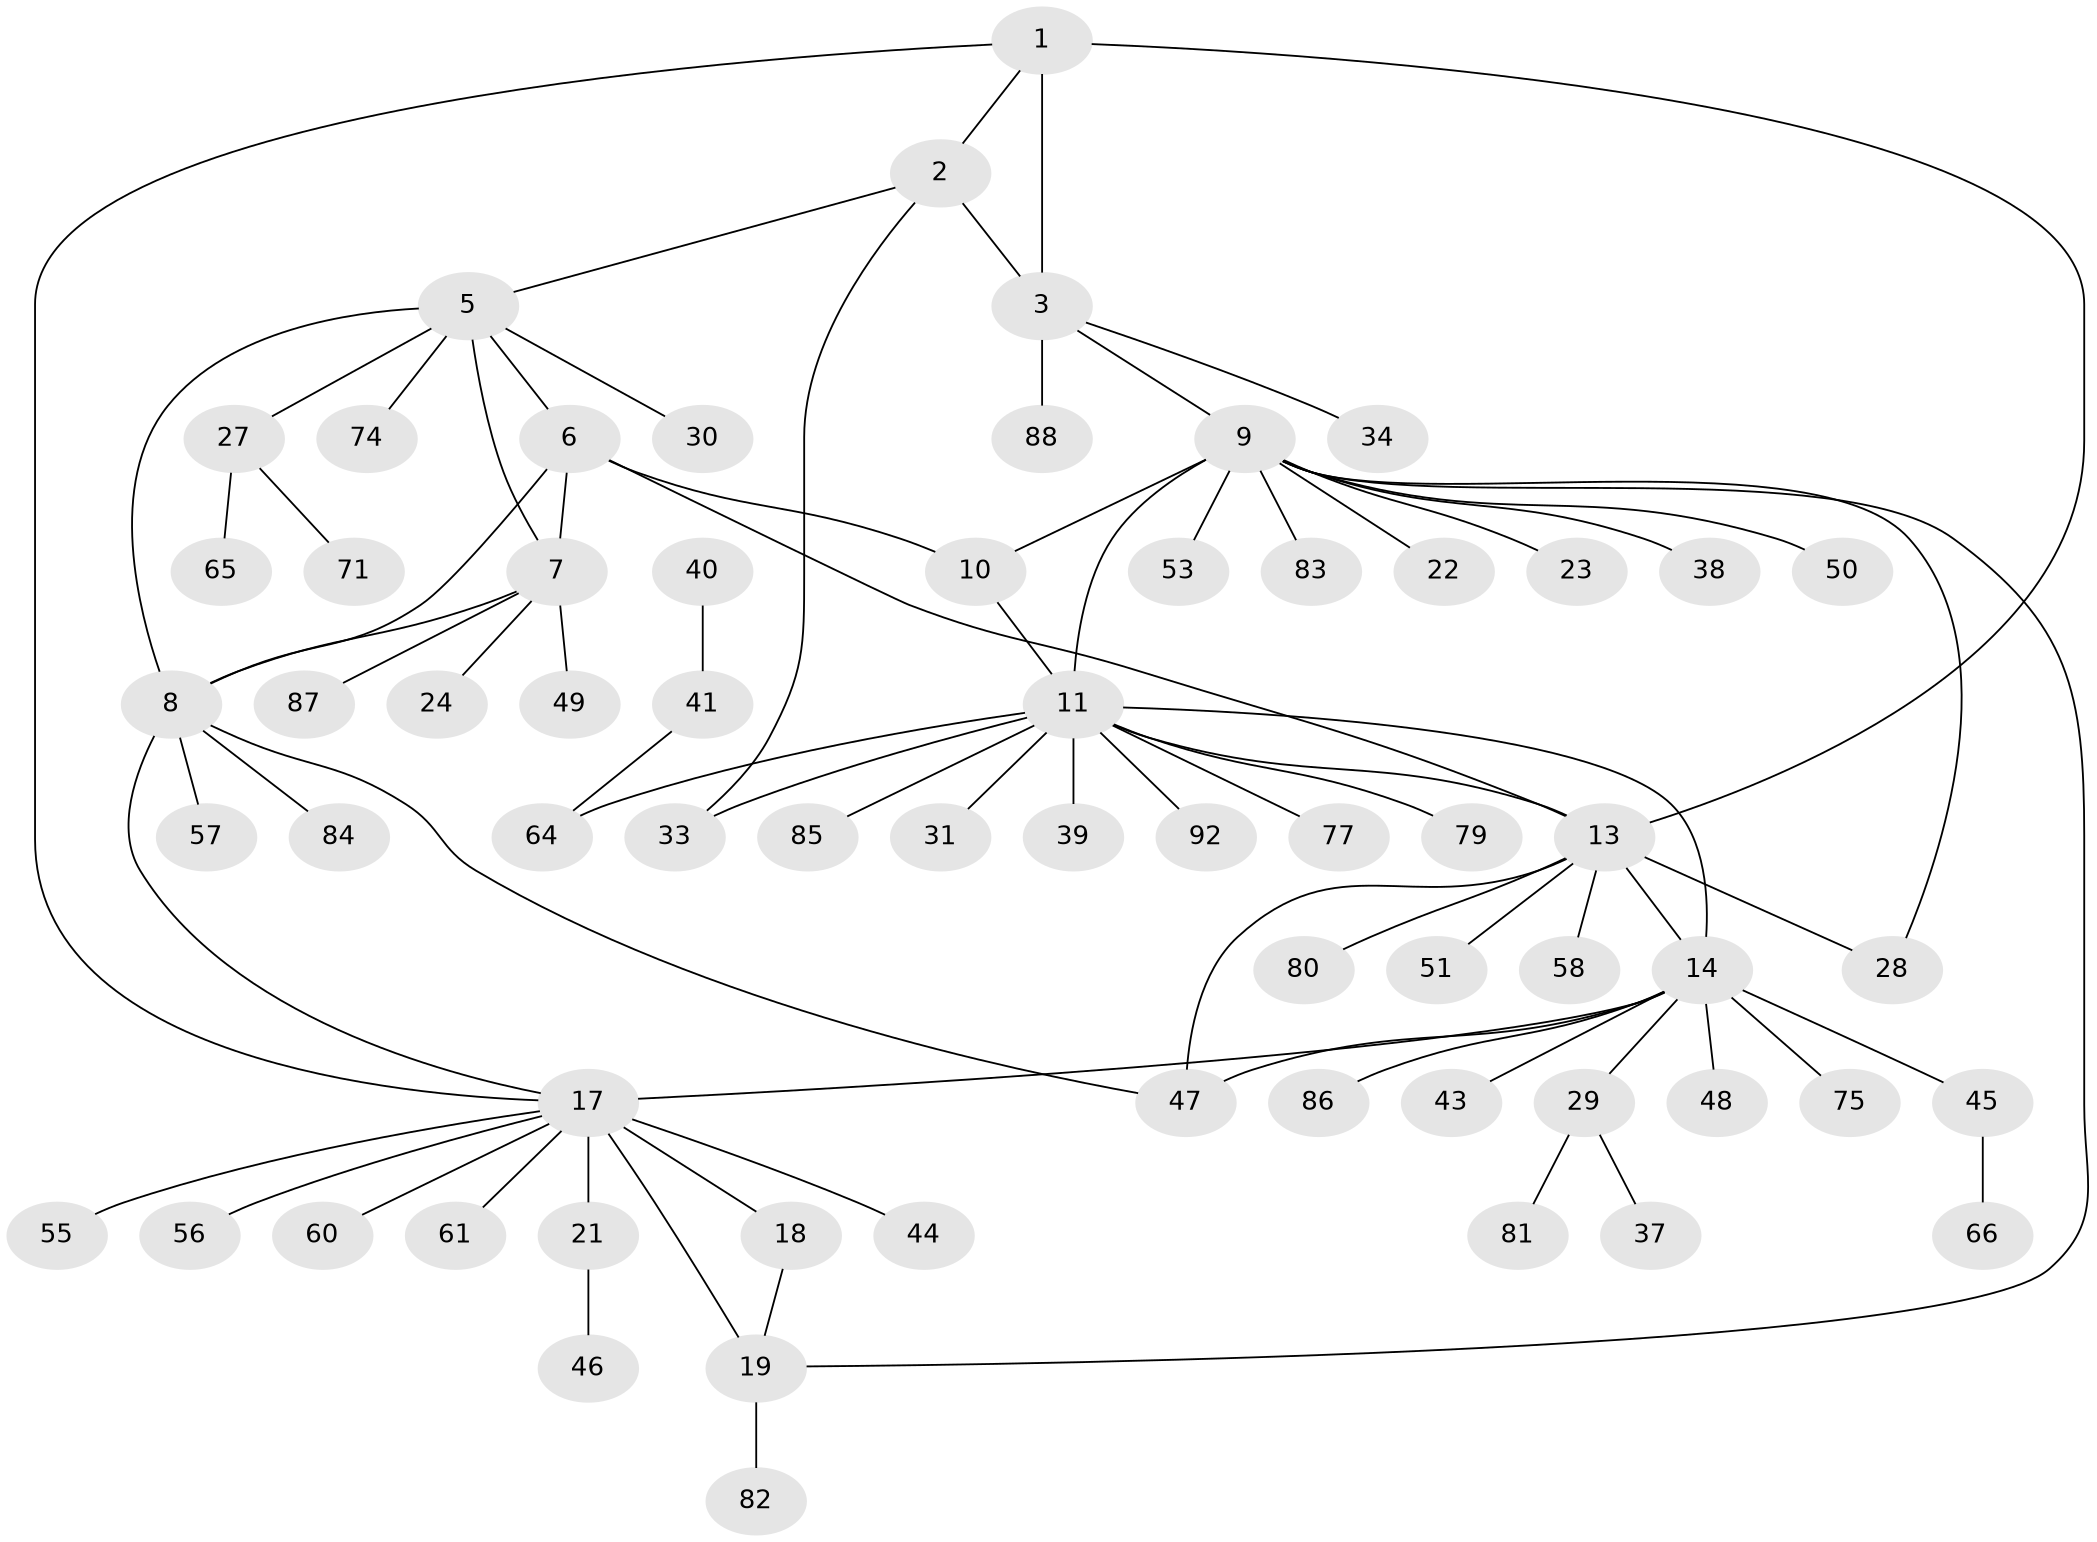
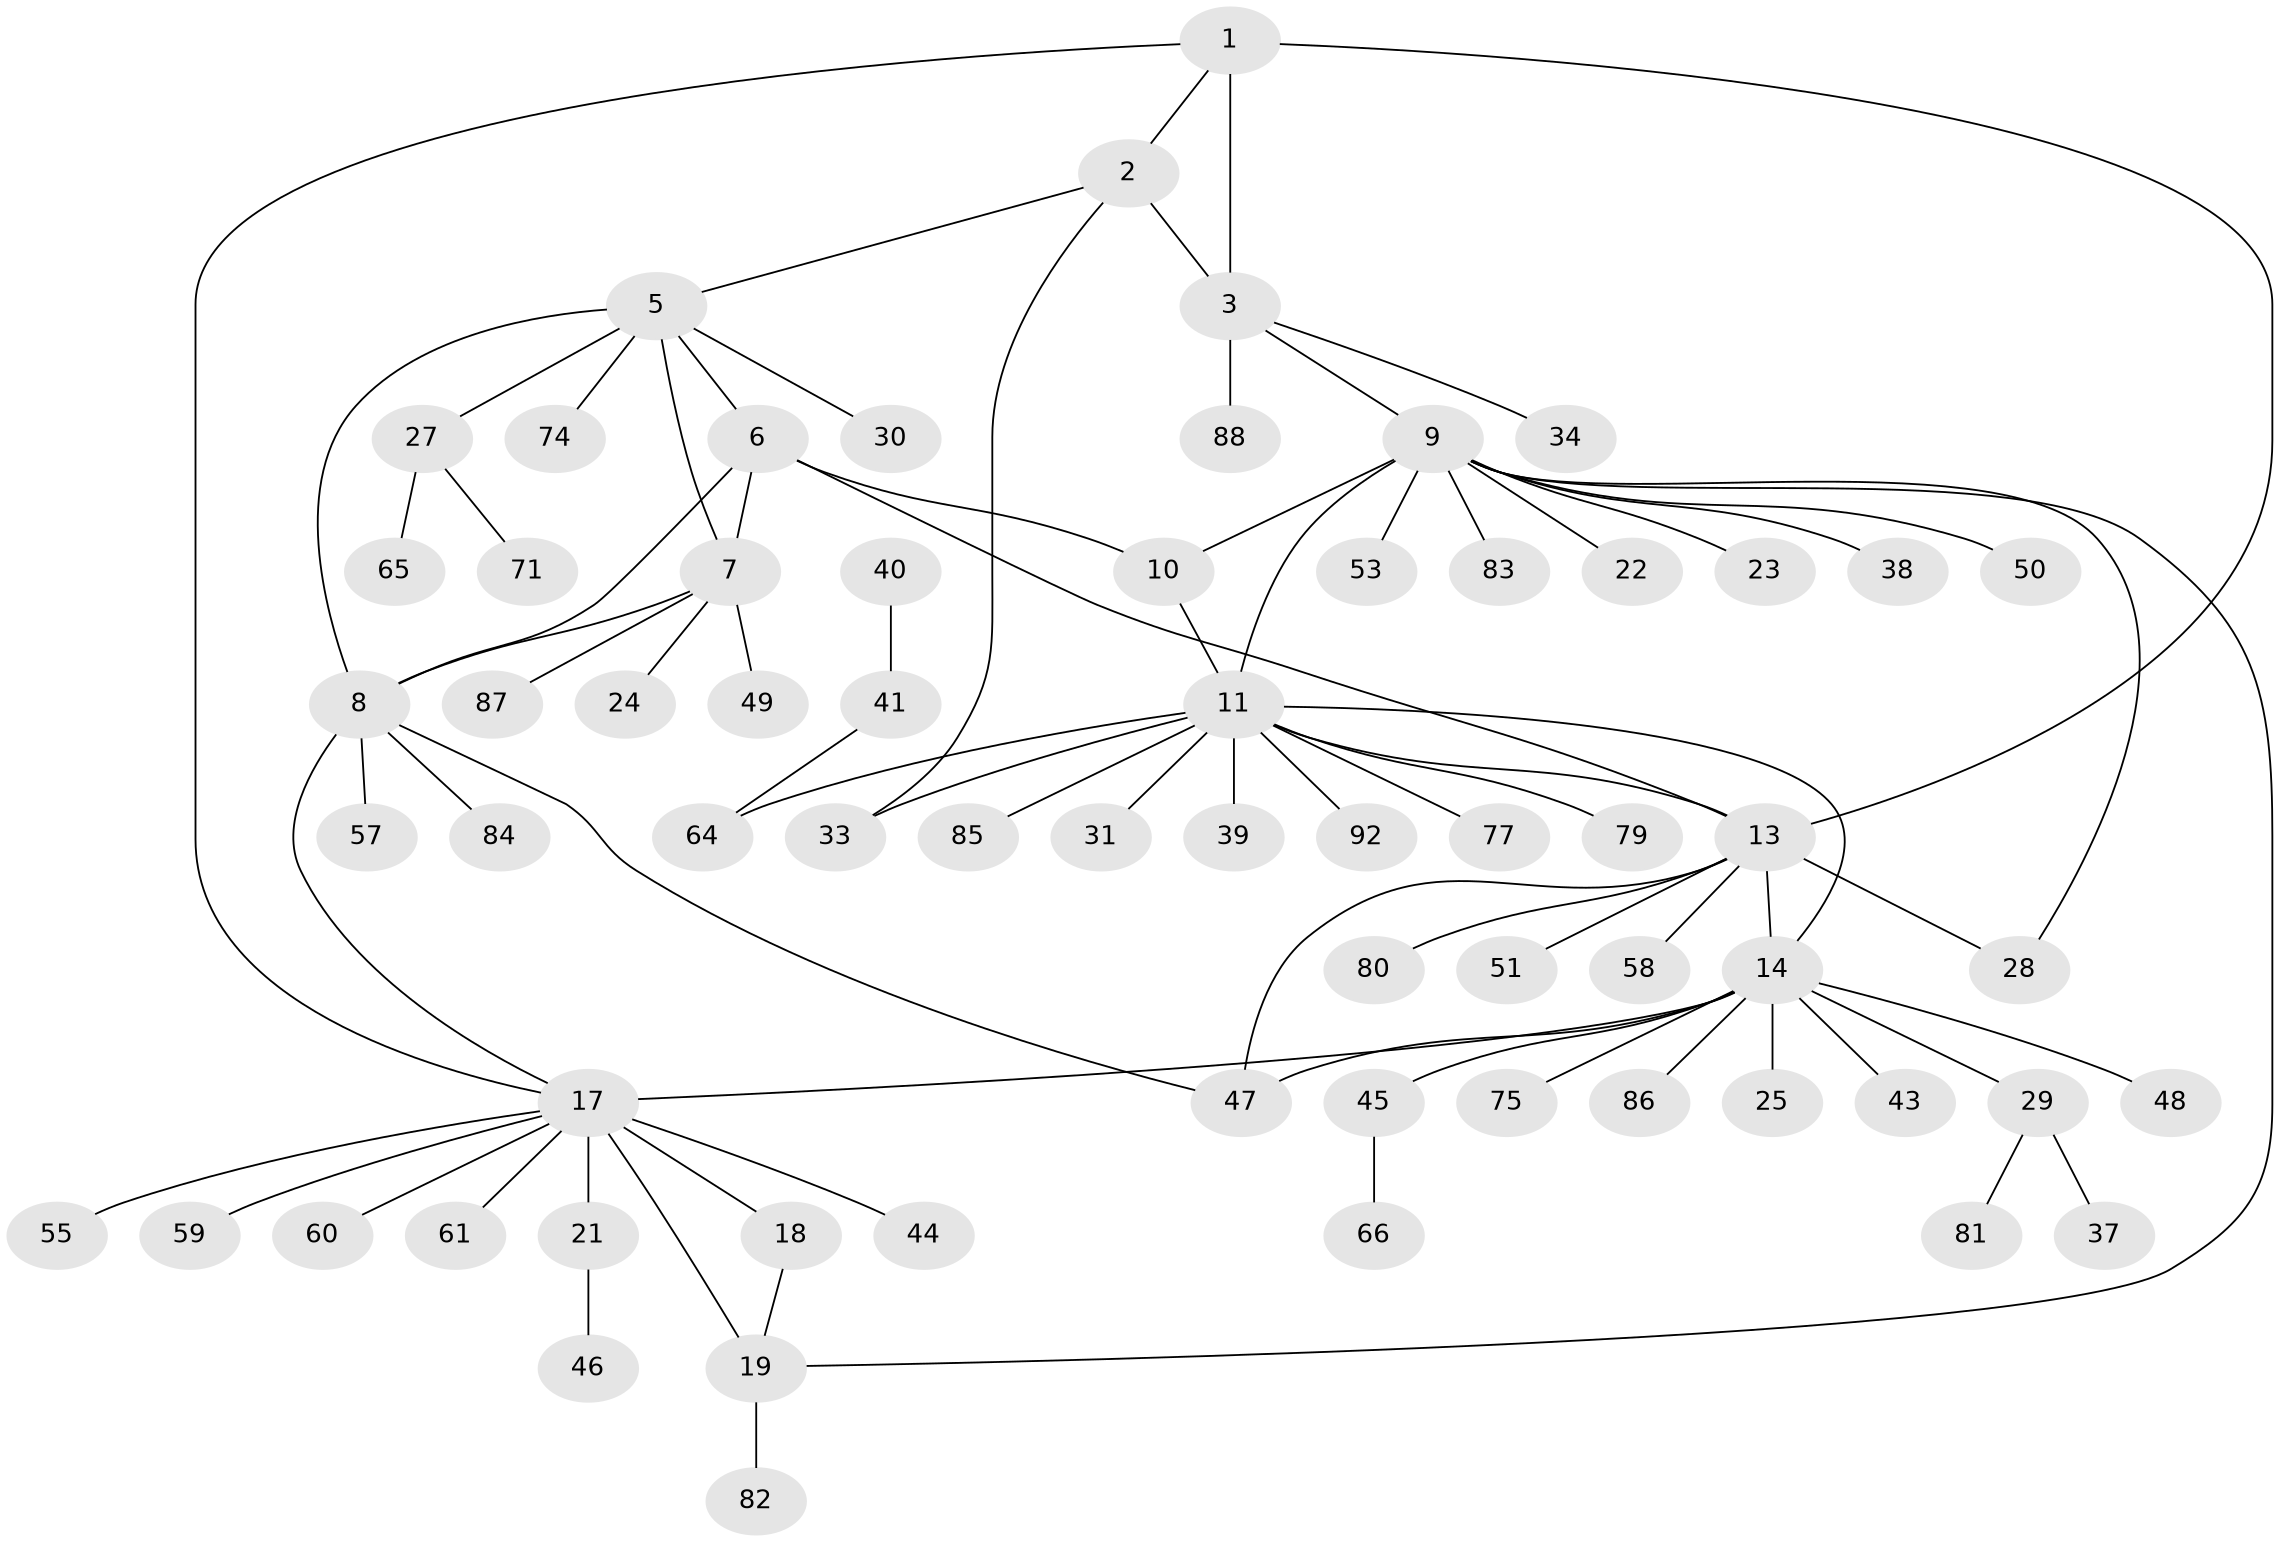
  graph {
    fontname="DejaVu Sans"
    node [color=gray90 fontname="DejaVu Sans" style=filled]
    edge [fontname="DejaVu Sans"]
    1 [super="+73"]
    2
    3 [super="+4"]
    13 [super="+15"]
    17 [super="+20"]
    5 [super="+26"]
    33 [super="+36"]
    9 [super="+12"]
    34
    88
    47 [super="+56"]
    28
    14 [super="+32"]
    51
    58
    80
    19
    18 [super="+69"]
    21
    44
    55
-   59 [super="+76" label=56]
+   59 [super="+76"]
    60
    61
    6
    7 [super="+35"]
    8 [super="+72"]
    27 [super="+78"]
    30
    74
    29 [super="+70"]
    37
    81
    10
    11 [super="+16"]
    22
    23 [super="+62"]
    38 [super="+54"]
    50
    53
    83
    40 [super="+89"]
    41 [super="+68"]
    24
    49
    87
    57
    84
    65
    71
    31
    39
    n53 [label=92]
    64
    77
    79
    85
    82
+   25 [super="+67"]
    43
    45 [super="+63"]
    48
    75
    86
    66
    46
    1 -- 2
    1 -- 3 [weight=2]
    1 -- 13
    1 -- 17
    2 -- 3 [weight=2]
    2 -- 5
    2 -- 33
    3 -- 9
    3 -- 34
    3 -- 88
    13 -- 47
    13 -- 28
    13 -- 14 [weight=2]
    13 -- 51
    13 -- 58
    13 -- 80
    17 -- 19 [weight=2]
    17 -- 18 [weight=2]
    17 -- 21
    17 -- 44
    17 -- 55
    17 -- 59
    17 -- 60
    17 -- 61
    5 -- 6
    5 -- 7
    5 -- 8
    5 -- 27
    5 -- 30
    5 -- 74
    9 -- 28
    9 -- 19
    9 -- 10 [weight=2]
    9 -- 11 [weight=2]
    9 -- 22
    9 -- 23
    9 -- 38
    9 -- 50
    9 -- 53
    9 -- 83
    14 -- 17
    14 -- 47
    14 -- 29
+   14 -- 25
    14 -- 43
    14 -- 45
    14 -- 48
    14 -- 75
    14 -- 86
    19 -- 82
    18 -- 19
    21 -- 46
    6 -- 13
    6 -- 7
    6 -- 8
    6 -- 10
    7 -- 8
    7 -- 24
    7 -- 49
    7 -- 87
    8 -- 17
    8 -- 47
    8 -- 57
    8 -- 84
    27 -- 65
    27 -- 71
    29 -- 37
    29 -- 81
    10 -- 11
    11 -- 13 [weight=2]
    11 -- 33
    11 -- 14
    11 -- 31
    11 -- 39
    11 -- n53
    11 -- 64
    11 -- 77
    11 -- 79
    11 -- 85
    40 -- 41
    41 -- 64
    45 -- 66
  }
